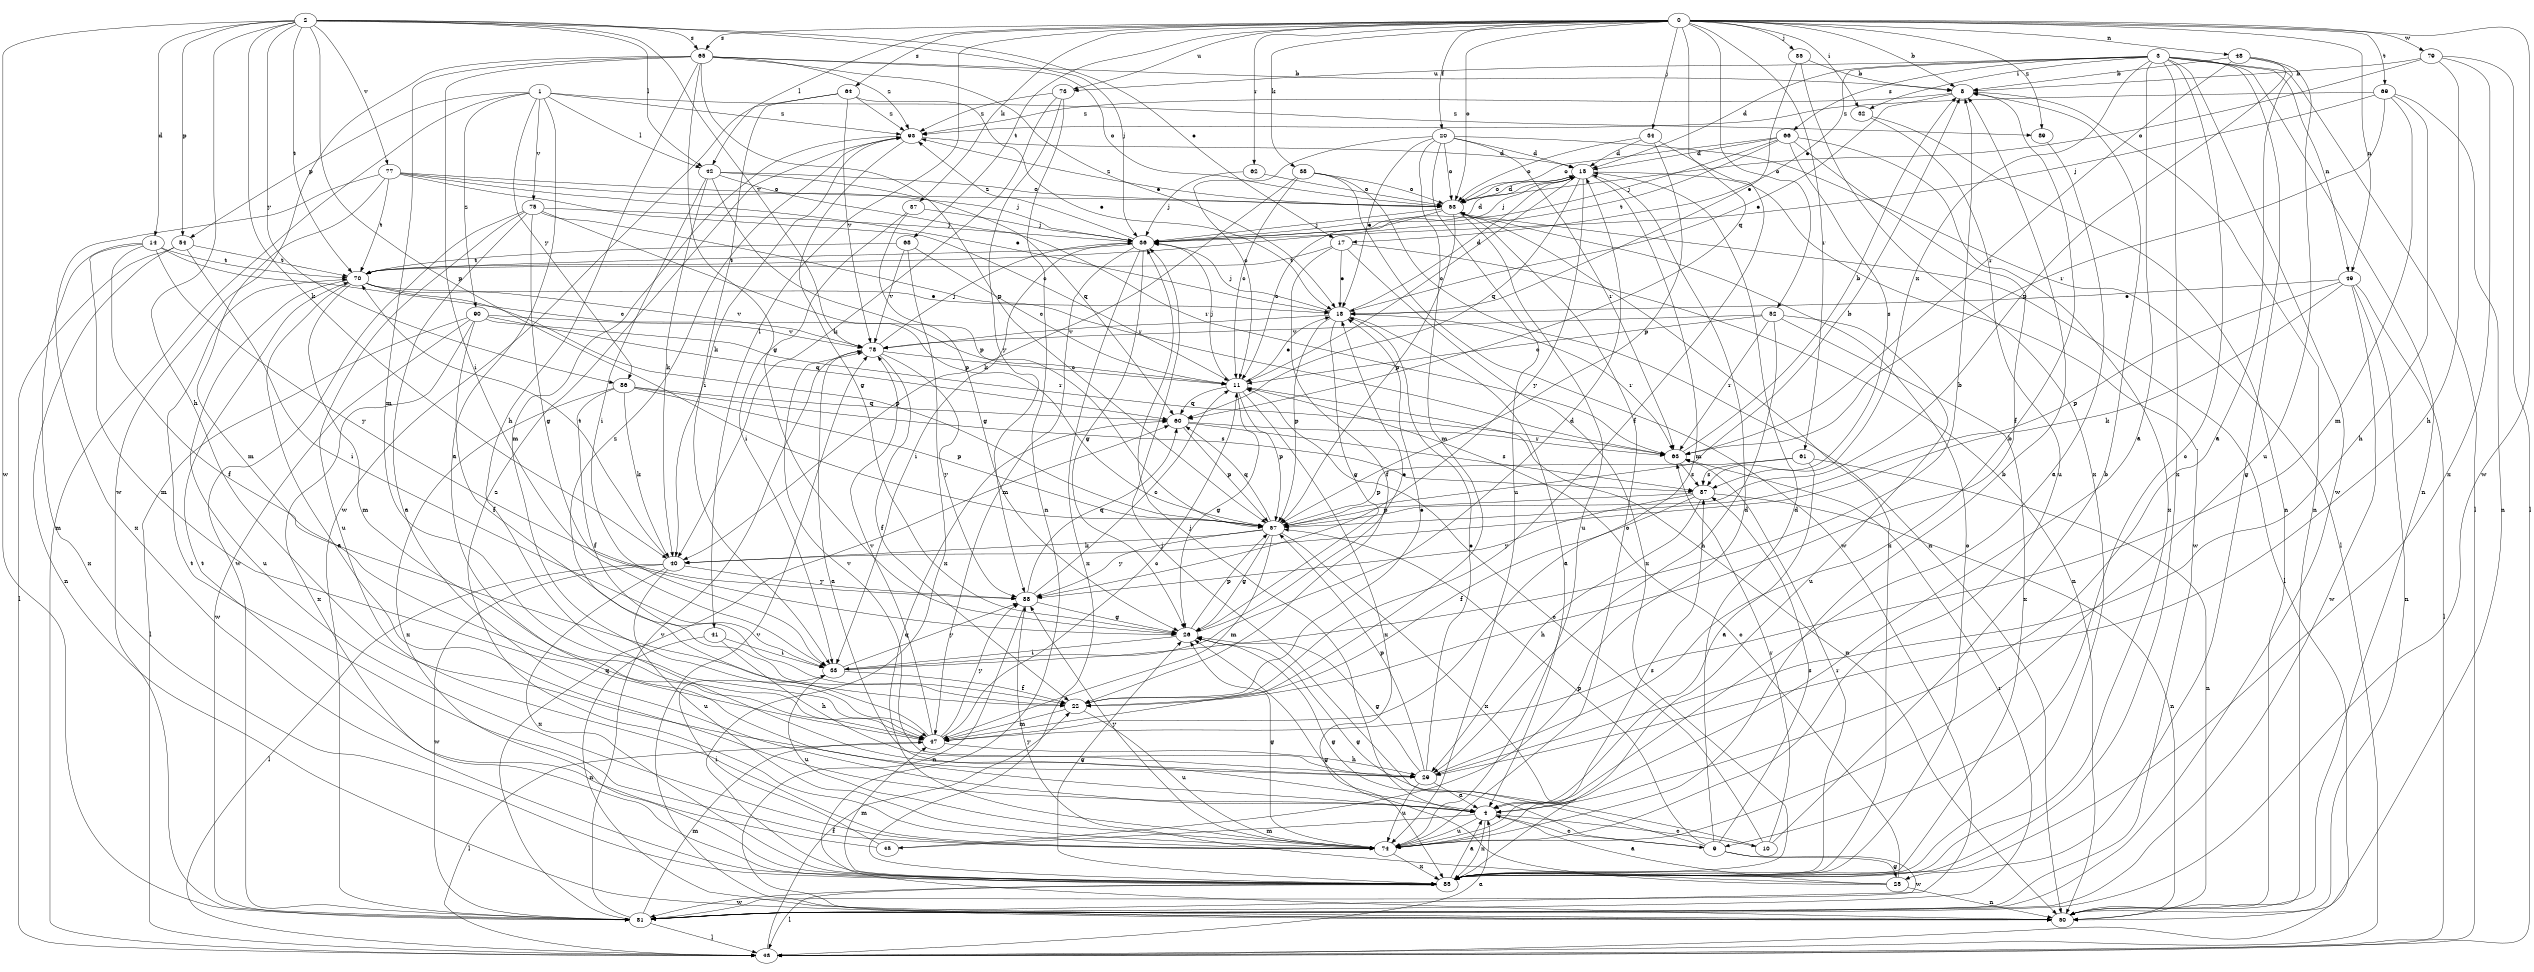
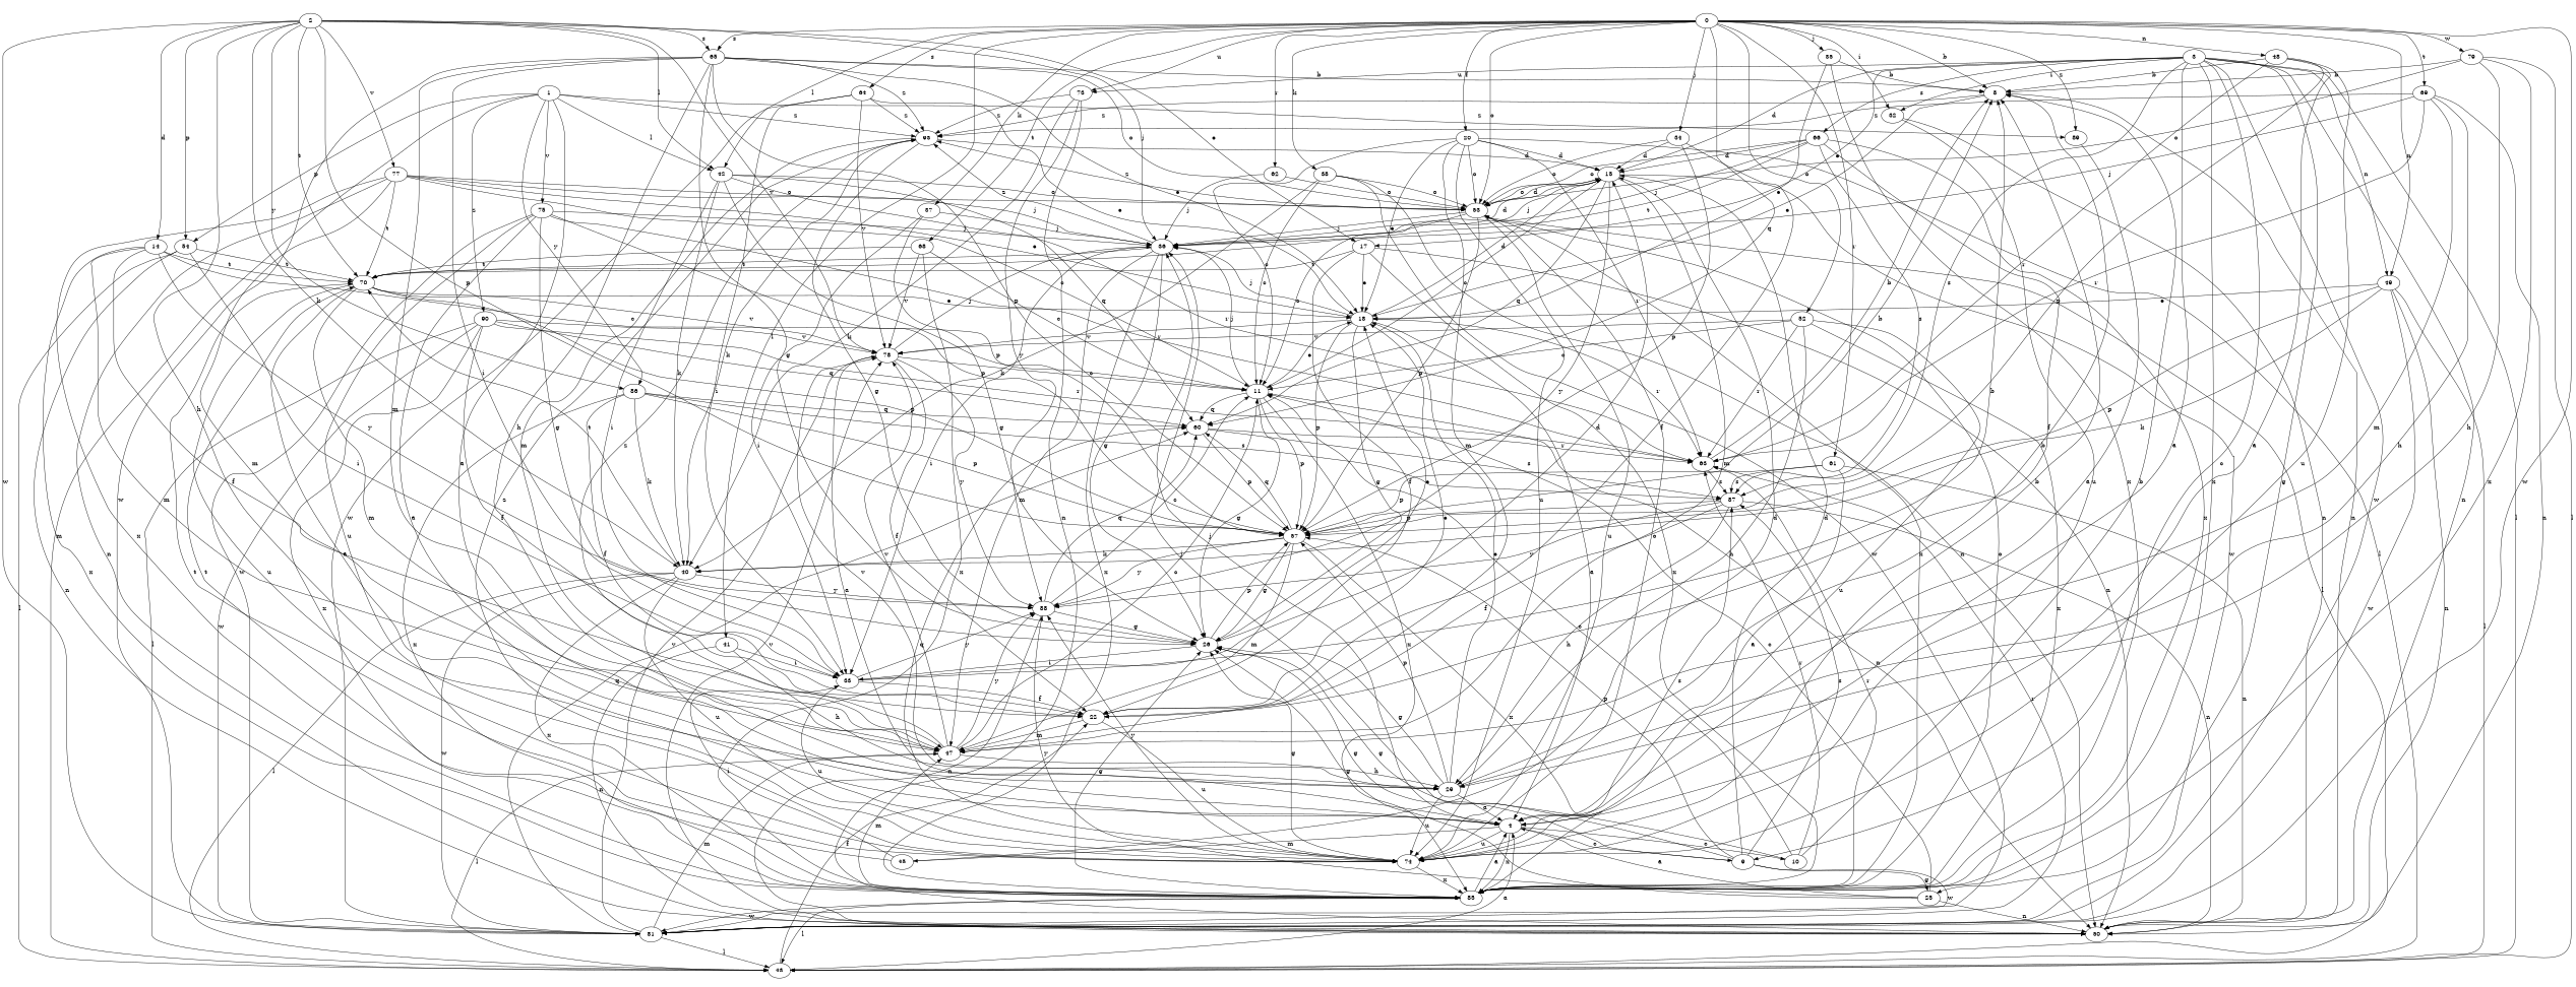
  strict digraph {
    0
    8
    20
    32
    34
    35
    37
    38
    41
    42
    48
    49
    52
    53
    60
    61
    62
    64
    65
    68
    69
    73
    79
    81
    89
    93
    50
    18
    15
    43
    74
    11
    63
    47
    57
    22
    85
    36
    26
    33
    40
    29
    4
    78
    n45 [label=87]
    70
    88
    1
    54
    75
    86
    90
    45
    9
    10
    2
    14
    17
    77
    3
    25
    66
    0 -> 8 [label=b]
    0 -> 20 [label=f]
    0 -> 32 [label=i]
    0 -> 34 [label=j]
    0 -> 35 [label=j]
    0 -> 37 [label=k]
    0 -> 38 [label=k]
    0 -> 41 [label=l]
    0 -> 42 [label=l]
    0 -> 48 [label=n]
    0 -> 49 [label=n]
    0 -> 52 [label=o]
    0 -> 53 [label=o]
    0 -> 60 [label=q]
    0 -> 61 [label=r]
    0 -> 62 [label=r]
    0 -> 64 [label=s]
    0 -> 65 [label=s]
    0 -> 68 [label=t]
    0 -> 69 [label=t]
    0 -> 73 [label=u]
    0 -> 79 [label=w]
    0 -> 81 [label=w]
    0 -> 89 [label=z]
    8 -> 93 [label=z]
    8 -> 50 [label=n]
    8 -> 18 [label=e]
    20 -> 53 [label=o]
    20 -> 18 [label=e]
    20 -> 15 [label=d]
    20 -> 43 [label=l]
    20 -> 74 [label=u]
    20 -> 11 [label=c]
    20 -> 63 [label=r]
    20 -> 47 [label=m]
    32 -> 50 [label=n]
    32 -> 74 [label=u]
    34 -> 53 [label=o]
    34 -> 15 [label=d]
    34 -> 57 [label=p]
    34 -> 22 [label=f]
    35 -> 8 [label=b]
    35 -> 18 [label=e]
    35 -> 85 [label=x]
    37 -> 36 [label=j]
    37 -> 26 [label=g]
    37 -> 33 [label=i]
    38 -> 53 [label=o]
    38 -> 81 [label=w]
    38 -> 50 [label=n]
    38 -> 11 [label=c]
    38 -> 40 [label=k]
    41 -> 50 [label=n]
    41 -> 33 [label=i]
    41 -> 29 [label=h]
    42 -> 53 [label=o]
    42 -> 60 [label=q]
    42 -> 63 [label=r]
    42 -> 57 [label=p]
    42 -> 33 [label=i]
    42 -> 40 [label=k]
    48 -> 8 [label=b]
    48 -> 74 [label=u]
    48 -> 63 [label=r]
    48 -> 57 [label=p]
    48 -> 4 [label=a]
    49 -> 81 [label=w]
    49 -> 50 [label=n]
    49 -> 18 [label=e]
    49 -> 43 [label=l]
    49 -> 57 [label=p]
    49 -> 40 [label=k]
    52 -> 74 [label=u]
    52 -> 11 [label=c]
    52 -> 63 [label=r]
    52 -> 85 [label=x]
    52 -> 29 [label=h]
    52 -> 78 [label=v]
    53 -> 93 [label=z]
    53 -> 15 [label=d]
    53 -> 43 [label=l]
    53 -> 74 [label=u]
    53 -> 11 [label=c]
    53 -> 57 [label=p]
    53 -> 85 [label=x]
    53 -> 36 [label=j]
    60 -> 63 [label=r]
    60 -> 57 [label=p]
    60 -> n45 [label=s]
    61 -> 50 [label=n]
    61 -> 57 [label=p]
    61 -> 4 [label=a]
    61 -> n45 [label=s]
    62 -> 53 [label=o]
    62 -> 36 [label=j]
    64 -> 81 [label=w]
    64 -> 93 [label=z]
    64 -> 18 [label=e]
    64 -> 33 [label=i]
    64 -> 78 [label=v]
    65 -> 8 [label=b]
    65 -> 53 [label=o]
    65 -> 81 [label=w]
    65 -> 93 [label=z]
    65 -> 18 [label=e]
    65 -> 47 [label=m]
    65 -> 57 [label=p]
    65 -> 26 [label=g]
    65 -> 33 [label=i]
    65 -> 29 [label=h]
    68 -> 11 [label=c]
    68 -> 85 [label=x]
    68 -> 78 [label=v]
    68 -> 70 [label=t]
    69 -> 93 [label=z]
    69 -> 50 [label=n]
    69 -> 63 [label=r]
    69 -> 47 [label=m]
    69 -> 36 [label=j]
    69 -> 29 [label=h]
    73 -> 93 [label=z]
    73 -> 50 [label=n]
    73 -> 40 [label=k]
    73 -> 88 [label=y]
    79 -> 8 [label=b]
    79 -> 53 [label=o]
    79 -> 43 [label=l]
    79 -> 85 [label=x]
    79 -> 29 [label=h]
    81 -> 60 [label=q]
    81 -> 43 [label=l]
    81 -> 63 [label=r]
    81 -> 47 [label=m]
    81 -> 78 [label=v]
    89 -> 4 [label=a]
    93 -> 15 [label=d]
    93 -> 47 [label=m]
    93 -> 26 [label=g]
    93 -> 40 [label=k]
    50 -> 78 [label=v]
    18 -> 15 [label=d]
    18 -> 63 [label=r]
    18 -> 57 [label=p]
    18 -> 36 [label=j]
    18 -> 26 [label=g]
    18 -> 4 [label=a]
    18 -> 78 [label=v]
    15 -> 53 [label=o]
    15 -> 60 [label=q]
    15 -> 81 [label=w]
    15 -> 11 [label=c]
    15 -> 47 [label=m]
    15 -> 36 [label=j]
    15 -> 88 [label=y]
    43 -> 22 [label=f]
    43 -> 4 [label=a]
    74 -> 8 [label=b]
    74 -> 53 [label=o]
    74 -> 60 [label=q]
    74 -> 93 [label=z]
    74 -> 85 [label=x]
    74 -> 26 [label=g]
    74 -> n45 [label=s]
    74 -> 70 [label=t]
    74 -> 88 [label=y]
    11 -> 60 [label=q]
    11 -> 50 [label=n]
    11 -> 18 [label=e]
    11 -> 57 [label=p]
    11 -> 85 [label=x]
    11 -> 36 [label=j]
    11 -> 26 [label=g]
    63 -> 8 [label=b]
    63 -> n45 [label=s]
    47 -> 93 [label=z]
    47 -> 43 [label=l]
    47 -> 11 [label=c]
    47 -> 29 [label=h]
    47 -> 78 [label=v]
    47 -> 88 [label=y]
    57 -> 8 [label=b]
    57 -> 60 [label=q]
    57 -> 47 [label=m]
    57 -> 85 [label=x]
    57 -> 26 [label=g]
    57 -> 40 [label=k]
    57 -> 88 [label=y]
    22 -> 18 [label=e]
    22 -> 74 [label=u]
    22 -> 47 [label=m]
    85 -> 53 [label=o]
    85 -> 81 [label=w]
    85 -> 43 [label=l]
    85 -> 63 [label=r]
    85 -> 47 [label=m]
    85 -> 26 [label=g]
    85 -> 4 [label=a]
    36 -> 93 [label=z]
    36 -> 15 [label=d]
    36 -> 47 [label=m]
    36 -> 85 [label=x]
    36 -> 26 [label=g]
    36 -> 33 [label=i]
    36 -> 70 [label=t]
    26 -> 18 [label=e]
    26 -> 57 [label=p]
    26 -> 33 [label=i]
    33 -> 8 [label=b]
    33 -> 15 [label=d]
    33 -> 74 [label=u]
    33 -> 22 [label=f]
    33 -> 88 [label=y]
    40 -> 81 [label=w]
    40 -> 43 [label=l]
    40 -> 74 [label=u]
    40 -> 85 [label=x]
    40 -> 70 [label=t]
    40 -> 88 [label=y]
    29 -> 8 [label=b]
    29 -> 18 [label=e]
    29 -> 74 [label=u]
    29 -> 57 [label=p]
    29 -> 26 [label=g]
    29 -> 4 [label=a]
    29 -> 78 [label=v]
    4 -> 74 [label=u]
    4 -> 85 [label=x]
    4 -> 36 [label=j]
    4 -> 45 [label=m]
    4 -> 9 [label=c]
    4 -> 10 [label=c]
    78 -> 11 [label=c]
    78 -> 22 [label=f]
    78 -> 36 [label=j]
    78 -> 4 [label=a]
    78 -> 88 [label=y]
    n45 -> 50 [label=n]
    n45 -> 57 [label=p]
    n45 -> 22 [label=f]
    n45 -> 29 [label=h]
    n45 -> 88 [label=y]
    70 -> 18 [label=e]
    70 -> 74 [label=u]
    70 -> 47 [label=m]
    70 -> 57 [label=p]
    70 -> 4 [label=a]
    70 -> 78 [label=v]
    88 -> 60 [label=q]
    88 -> 50 [label=n]
    88 -> 11 [label=c]
    88 -> 26 [label=g]
    1 -> 42 [label=l]
    1 -> 89 [label=z]
    1 -> 93 [label=z]
    1 -> 43 [label=m]
    1 -> 4 [label=a]
    1 -> 54 [label=p]
    1 -> 75 [label=v]
    1 -> 86 [label=y]
    1 -> 90 [label=z]
    54 -> 50 [label=n]
    54 -> 43 [label=l]
    54 -> 33 [label=i]
    54 -> 70 [label=t]
    75 -> 81 [label=w]
    75 -> 74 [label=u]
    75 -> 63 [label=r]
    75 -> 57 [label=p]
    75 -> 36 [label=j]
    75 -> 26 [label=g]
    75 -> 4 [label=a]
    86 -> 60 [label=q]
    86 -> 57 [label=p]
    86 -> 22 [label=f]
    86 -> 85 [label=x]
    86 -> 40 [label=k]
    86 -> n45 [label=s]
    90 -> 60 [label=q]
    90 -> 81 [label=w]
    90 -> 43 [label=l]
    90 -> 63 [label=r]
    90 -> 22 [label=f]
    90 -> 85 [label=x]
    90 -> 78 [label=v]
    45 -> 15 [label=d]
    45 -> 33 [label=i]
    45 -> 70 [label=t]
    9 -> 81 [label=w]
    9 -> 15 [label=d]
    9 -> 57 [label=p]
    9 -> 36 [label=j]
    9 -> 26 [label=g]
    9 -> n45 [label=s]
    9 -> 25 [label=g]
    10 -> 8 [label=b]
    10 -> 11 [label=c]
    10 -> 63 [label=r]
    10 -> 26 [label=g]
    2 -> 42 [label=l]
    2 -> 65 [label=s]
    2 -> 81 [label=w]
    2 -> 57 [label=p]
    2 -> 36 [label=j]
    2 -> 40 [label=k]
    2 -> 29 [label=h]
    2 -> 78 [label=v]
    2 -> 70 [label=t]
    2 -> 54 [label=p]
    2 -> 86 [label=y]
    2 -> 14 [label=d]
    2 -> 17 [label=e]
    2 -> 77 [label=v]
    14 -> 11 [label=c]
    14 -> 47 [label=m]
    14 -> 22 [label=f]
    14 -> 85 [label=x]
    14 -> 70 [label=t]
    14 -> 88 [label=y]
    17 -> 50 [label=n]
    17 -> 18 [label=e]
    17 -> 22 [label=f]
    17 -> 85 [label=x]
    17 -> 70 [label=t]
    77 -> 53 [label=o]
+   77 -> 50 [label=n]
    77 -> 18 [label=e]
    77 -> 11 [label=c]
    77 -> 47 [label=m]
    77 -> 85 [label=x]
    77 -> 36 [label=j]
    77 -> 70 [label=t]
    3 -> 32 [label=i]
    3 -> 49 [label=n]
    3 -> 73 [label=u]
    3 -> 81 [label=w]
    3 -> 50 [label=n]
    3 -> 15 [label=d]
    3 -> 43 [label=l]
    3 -> 85 [label=x]
    3 -> 4 [label=a]
-   3 -> n45 [label=x]
+   3 -> n45 [label=s]
    3 -> 9 [label=c]
    3 -> 17 [label=e]
    3 -> 25 [label=g]
    3 -> 66 [label=s]
    25 -> 50 [label=n]
    25 -> 11 [label=c]
    25 -> 26 [label=g]
    25 -> 4 [label=a]
    25 -> 88 [label=y]
    66 -> 53 [label=o]
    66 -> 15 [label=d]
    66 -> 22 [label=f]
    66 -> 85 [label=x]
    66 -> 36 [label=j]
    66 -> n45 [label=s]
    66 -> 70 [label=t]
  }
